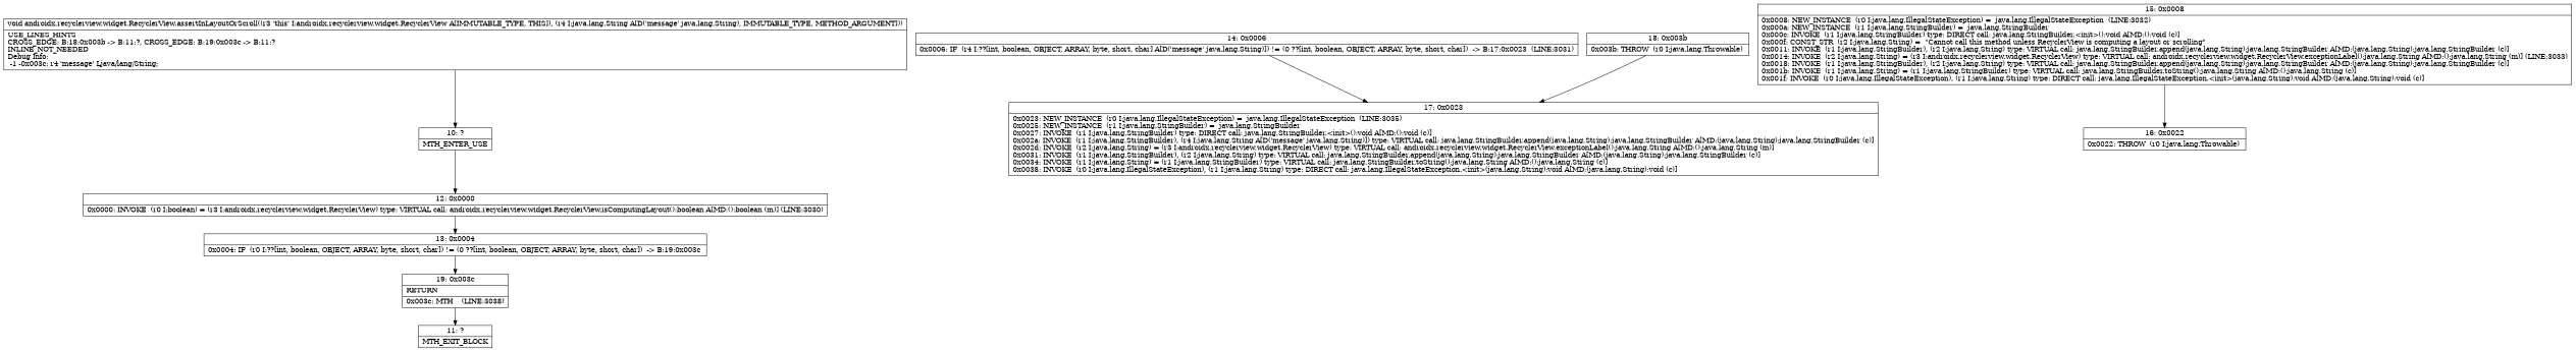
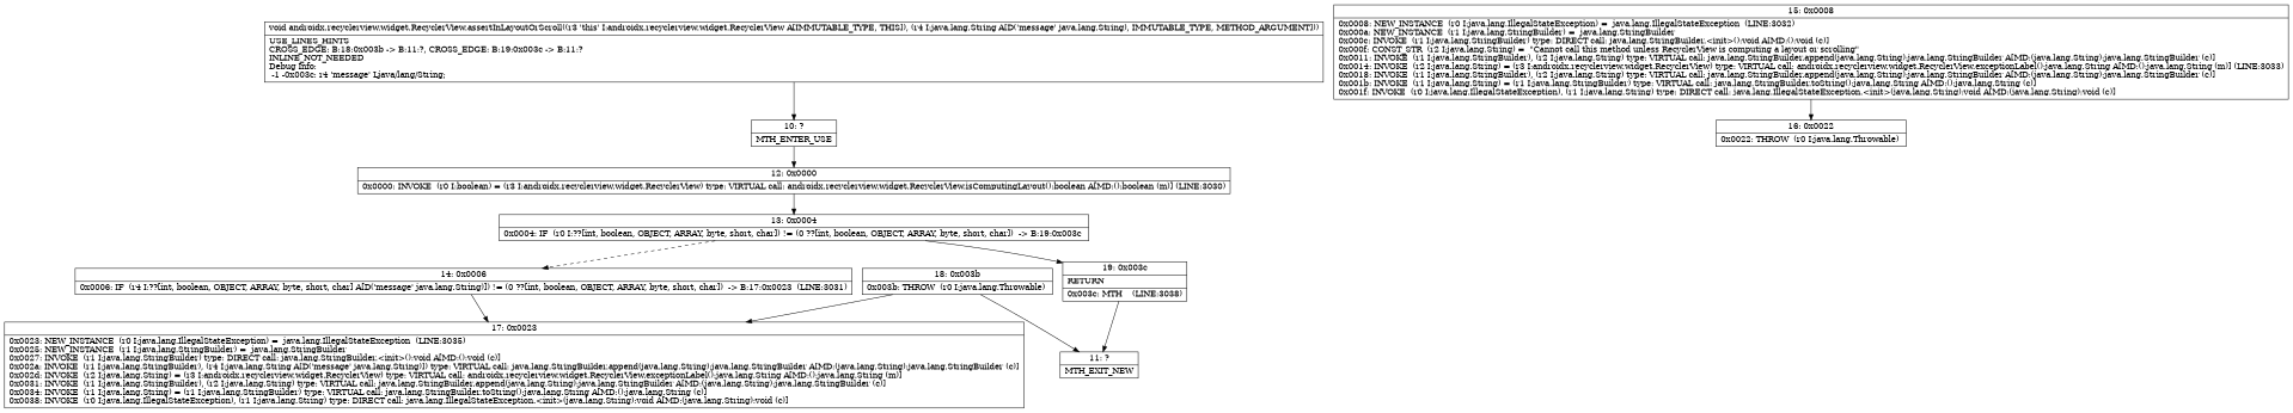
  digraph {
    node [shape=record]
    n1 [label="{10\:\ ?|MTH_ENTER_USE\l}"]
    n2 [label="{12\:\ 0x0000|0x0000: INVOKE  (r0 I:boolean) = (r3 I:androidx.recyclerview.widget.RecyclerView) type: VIRTUAL call: androidx.recyclerview.widget.RecyclerView.isComputingLayout():boolean A[MD:():boolean (m)] (LINE:3030)\l}"]
    n3 [label="{13\:\ 0x0004|0x0004: IF  (r0 I:??[int, boolean, OBJECT, ARRAY, byte, short, char]) != (0 ??[int, boolean, OBJECT, ARRAY, byte, short, char])  \-\> B:19:0x003c \l}"]
    n4 [label="{14\:\ 0x0006|0x0006: IF  (r4 I:??[int, boolean, OBJECT, ARRAY, byte, short, char] A[D('message' java.lang.String)]) != (0 ??[int, boolean, OBJECT, ARRAY, byte, short, char])  \-\> B:17:0x0023  (LINE:3031)\l}"]
    n5 [label="{19\:\ 0x003c|RETURN\l|0x003c: MTH    (LINE:3038)\l}"]
    n6 [label="{17\:\ 0x0023|0x0023: NEW_INSTANCE  (r0 I:java.lang.IllegalStateException) =  java.lang.IllegalStateException  (LINE:3035)\l0x0025: NEW_INSTANCE  (r1 I:java.lang.StringBuilder) =  java.lang.StringBuilder \l0x0027: INVOKE  (r1 I:java.lang.StringBuilder) type: DIRECT call: java.lang.StringBuilder.\<init\>():void A[MD:():void (c)]\l0x002a: INVOKE  (r1 I:java.lang.StringBuilder), (r4 I:java.lang.String A[D('message' java.lang.String)]) type: VIRTUAL call: java.lang.StringBuilder.append(java.lang.String):java.lang.StringBuilder A[MD:(java.lang.String):java.lang.StringBuilder (c)]\l0x002d: INVOKE  (r2 I:java.lang.String) = (r3 I:androidx.recyclerview.widget.RecyclerView) type: VIRTUAL call: androidx.recyclerview.widget.RecyclerView.exceptionLabel():java.lang.String A[MD:():java.lang.String (m)]\l0x0031: INVOKE  (r1 I:java.lang.StringBuilder), (r2 I:java.lang.String) type: VIRTUAL call: java.lang.StringBuilder.append(java.lang.String):java.lang.StringBuilder A[MD:(java.lang.String):java.lang.StringBuilder (c)]\l0x0034: INVOKE  (r1 I:java.lang.String) = (r1 I:java.lang.StringBuilder) type: VIRTUAL call: java.lang.StringBuilder.toString():java.lang.String A[MD:():java.lang.String (c)]\l0x0038: INVOKE  (r0 I:java.lang.IllegalStateException), (r1 I:java.lang.String) type: DIRECT call: java.lang.IllegalStateException.\<init\>(java.lang.String):void A[MD:(java.lang.String):void (c)]\l}"]
-   n7 [label="{11\:\ ?|MTH_EXIT_BLOCK\l}"]
+   n7 [label="{11\:\ ?|MTH_EXIT_NEW\l}"]
    n8 [label="{15\:\ 0x0008|0x0008: NEW_INSTANCE  (r0 I:java.lang.IllegalStateException) =  java.lang.IllegalStateException  (LINE:3032)\l0x000a: NEW_INSTANCE  (r1 I:java.lang.StringBuilder) =  java.lang.StringBuilder \l0x000c: INVOKE  (r1 I:java.lang.StringBuilder) type: DIRECT call: java.lang.StringBuilder.\<init\>():void A[MD:():void (c)]\l0x000f: CONST_STR  (r2 I:java.lang.String) =  \"Cannot call this method unless RecyclerView is computing a layout or scrolling\" \l0x0011: INVOKE  (r1 I:java.lang.StringBuilder), (r2 I:java.lang.String) type: VIRTUAL call: java.lang.StringBuilder.append(java.lang.String):java.lang.StringBuilder A[MD:(java.lang.String):java.lang.StringBuilder (c)]\l0x0014: INVOKE  (r2 I:java.lang.String) = (r3 I:androidx.recyclerview.widget.RecyclerView) type: VIRTUAL call: androidx.recyclerview.widget.RecyclerView.exceptionLabel():java.lang.String A[MD:():java.lang.String (m)] (LINE:3033)\l0x0018: INVOKE  (r1 I:java.lang.StringBuilder), (r2 I:java.lang.String) type: VIRTUAL call: java.lang.StringBuilder.append(java.lang.String):java.lang.StringBuilder A[MD:(java.lang.String):java.lang.StringBuilder (c)]\l0x001b: INVOKE  (r1 I:java.lang.String) = (r1 I:java.lang.StringBuilder) type: VIRTUAL call: java.lang.StringBuilder.toString():java.lang.String A[MD:():java.lang.String (c)]\l0x001f: INVOKE  (r0 I:java.lang.IllegalStateException), (r1 I:java.lang.String) type: DIRECT call: java.lang.IllegalStateException.\<init\>(java.lang.String):void A[MD:(java.lang.String):void (c)]\l}"]
    n9 [label="{16\:\ 0x0022|0x0022: THROW  (r0 I:java.lang.Throwable) \l}"]
    n10 [label="{18\:\ 0x003b|0x003b: THROW  (r0 I:java.lang.Throwable) \l}"]
    n11 [label="{void androidx.recyclerview.widget.RecyclerView.assertInLayoutOrScroll((r3 'this' I:androidx.recyclerview.widget.RecyclerView A[IMMUTABLE_TYPE, THIS]), (r4 I:java.lang.String A[D('message' java.lang.String), IMMUTABLE_TYPE, METHOD_ARGUMENT]))  | USE_LINES_HINTS\lCROSS_EDGE: B:18:0x003b \-\> B:11:?, CROSS_EDGE: B:19:0x003c \-\> B:11:?\lINLINE_NOT_NEEDED\lDebug Info:\l  \-1 \-0x003c: r4 'message' Ljava\/lang\/String;\l}"]
    n1 -> n2
    n2 -> n3
+   n3 -> n4 [style=dashed]
    n3 -> n5
    n4 -> n6
    n5 -> n7
    n8 -> n9
    n10 -> n6
+   n10 -> n7
    n11 -> n1
  }
